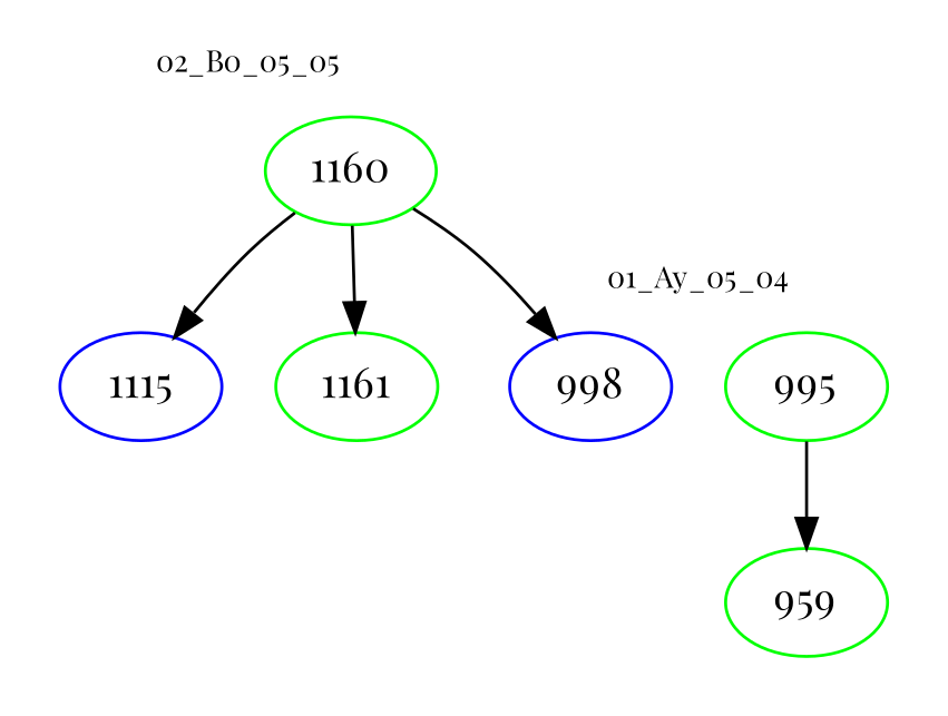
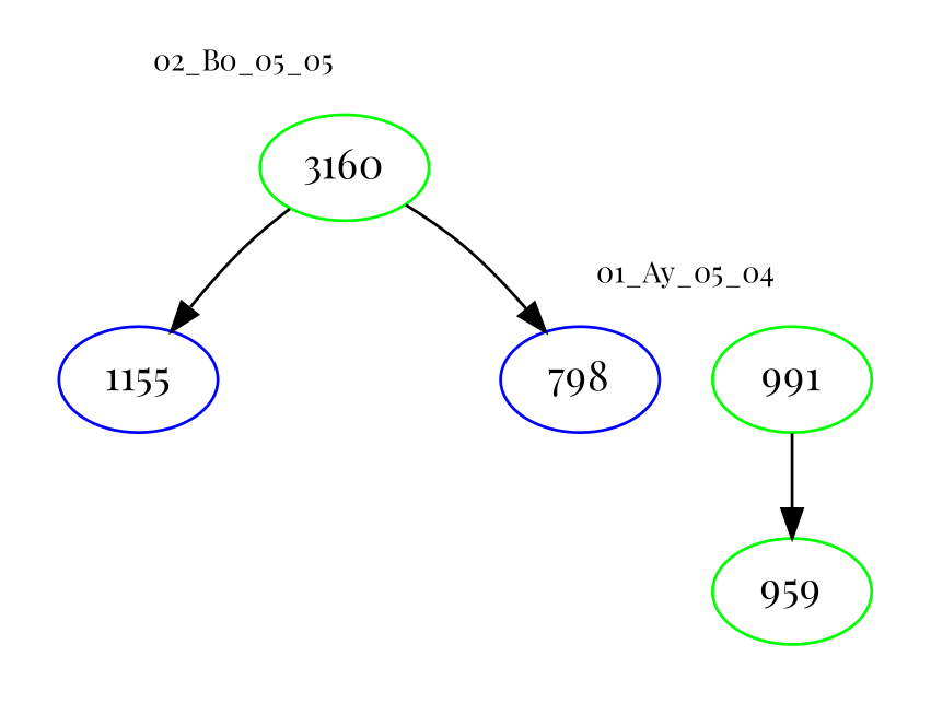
  digraph {
    fontname="Playfair Display"
    node [color=green fontname="Playfair Display"]
    edge [color=black fontname="Playfair Display"]
-   n1 [label=995]
+   n1 [label=991]
    n2 [label=959]
-   n3 [color=blue label=998]
-   n4 [label=1160]
-   n5 [color=blue label=1115]
-   n6 [label=1161]
+   n3 [color=blue label=798]
+   n4 [label=3160]
+   n5 [color=blue label=1155]
    subgraph cluster_1 {
      color=white
      fontsize=10
      label="01_Ay_05_04"
      n1
      n2
      n3
    }
    subgraph cluster_2 {
      color=white
      fontsize=10
      label="02_B0_05_05"
      n4
      n5
-     n6
    }
    n1 -> n2
    n4 -> n3
    n4 -> n5
-   n4 -> n6
  }
